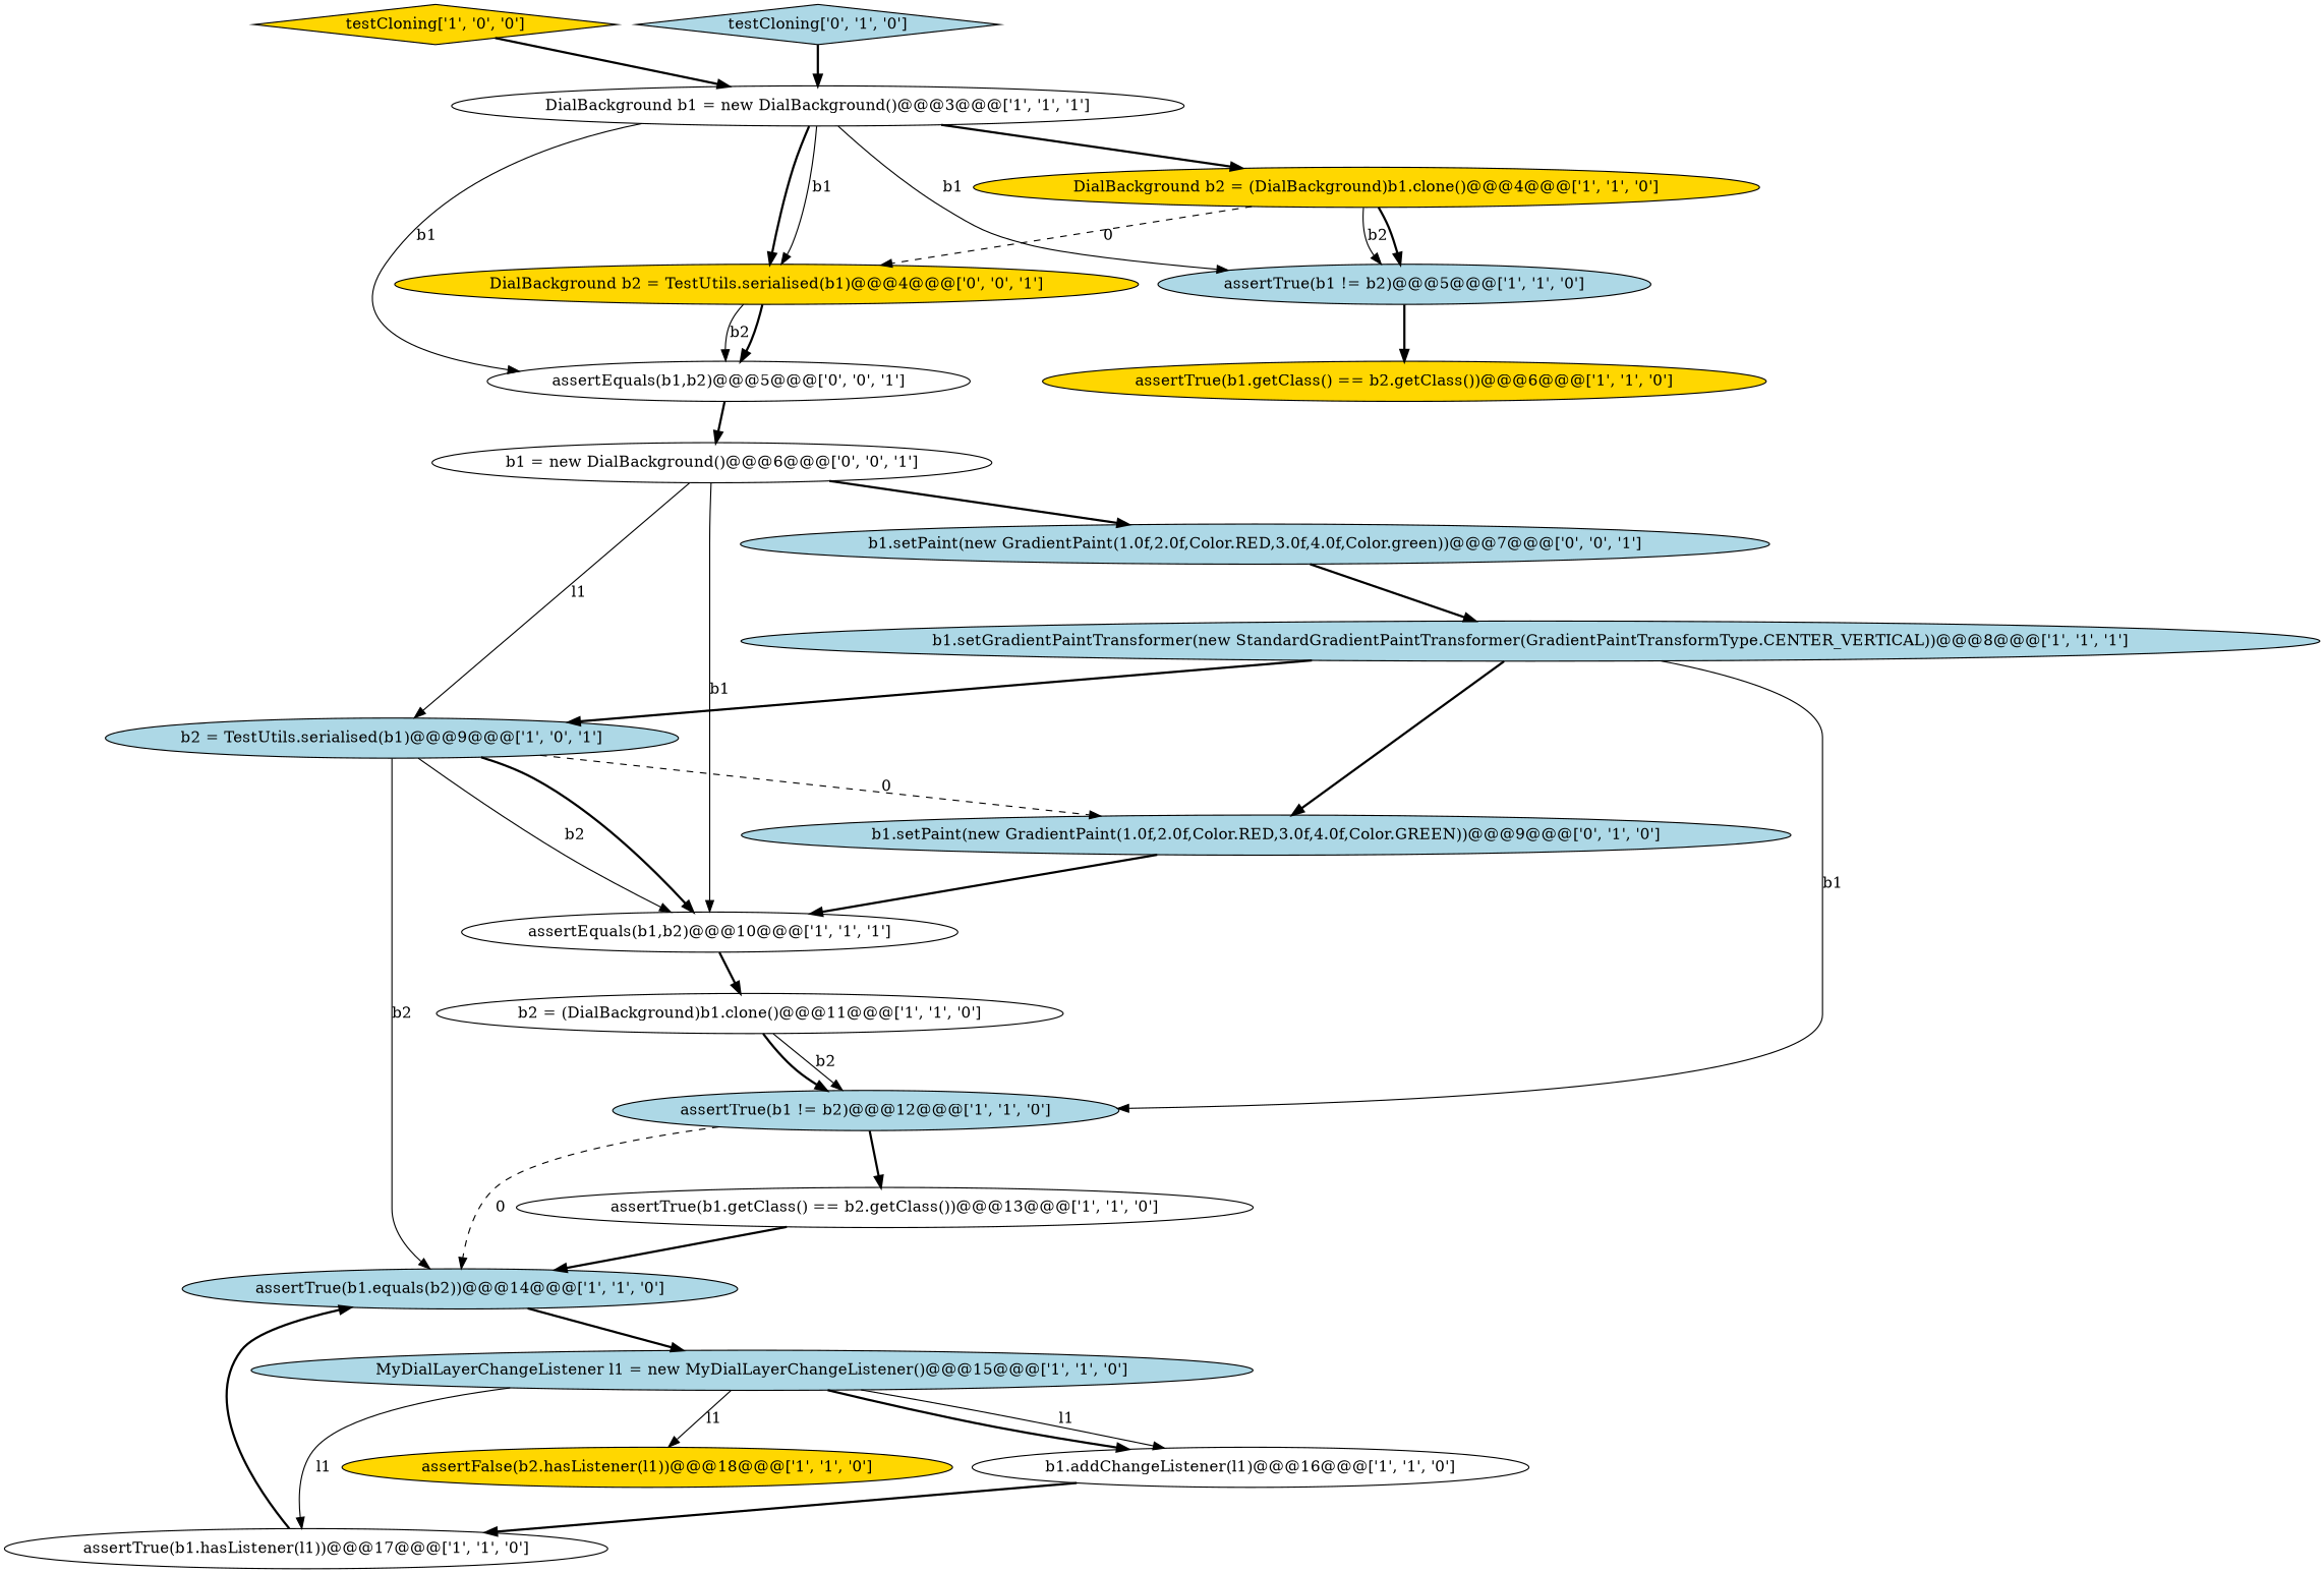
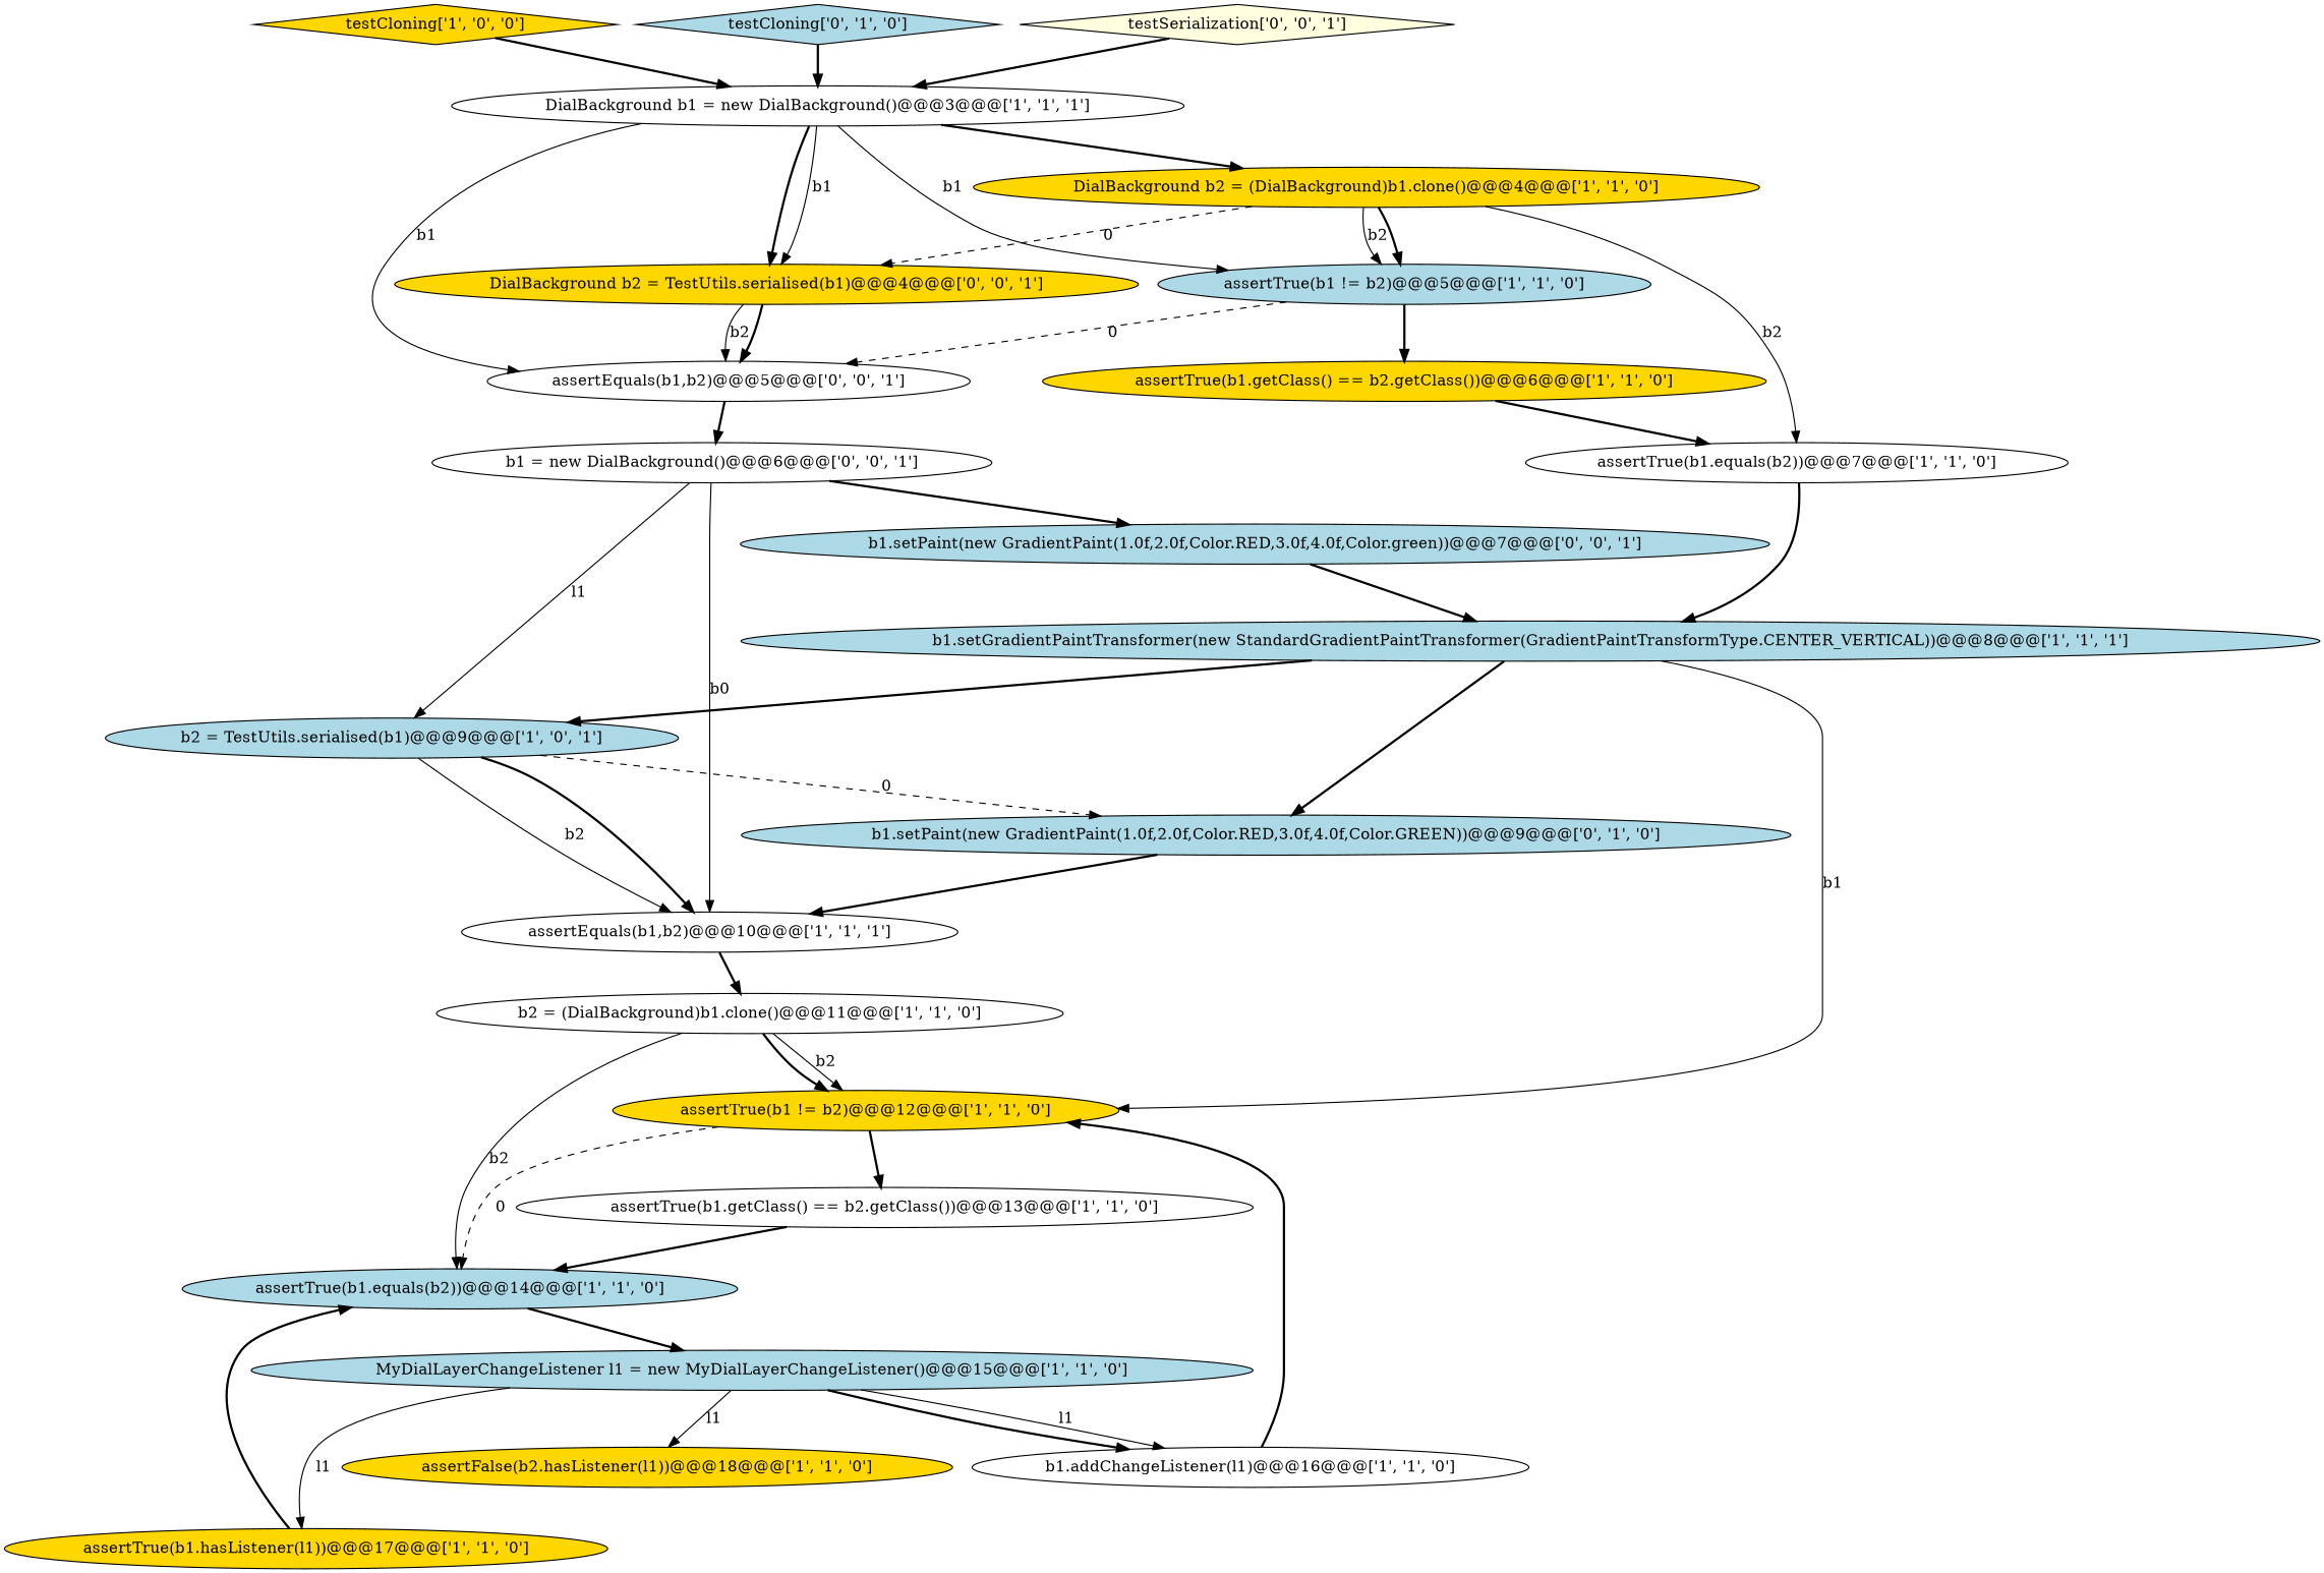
  digraph {
    node [fillcolor=white shape=ellipse style=filled]
    edge [style=bold]
    n1 [fillcolor=gold label="testCloning['1', '0', '0']" shape=diamond]
    n2 [label="DialBackground b1 = new DialBackground()@@@3@@@['1', '1', '1']"]
    n3 [label="assertEquals(b1,b2)@@@5@@@['0', '0', '1']"]
    n4 [fillcolor=lightblue label="assertTrue(b1 != b2)@@@5@@@['1', '1', '0']"]
    n5 [fillcolor=gold label="DialBackground b2 = TestUtils.serialised(b1)@@@4@@@['0', '0', '1']"]
    n6 [fillcolor=gold label="DialBackground b2 = (DialBackground)b1.clone()@@@4@@@['1', '1', '0']"]
-   n7 [fillcolor=lightblue label="assertTrue(b1 != b2)@@@12@@@['1', '1', '0']"]
+   n7 [fillcolor=gold label="assertTrue(b1 != b2)@@@12@@@['1', '1', '0']"]
    n8 [label="assertTrue(b1.getClass() == b2.getClass())@@@13@@@['1', '1', '0']"]
    n9 [fillcolor=lightblue label="assertTrue(b1.equals(b2))@@@14@@@['1', '1', '0']"]
    n10 [label="assertEquals(b1,b2)@@@10@@@['1', '1', '1']"]
    n11 [label="b2 = (DialBackground)b1.clone()@@@11@@@['1', '1', '0']"]
+   n12 [label="assertTrue(b1.equals(b2))@@@7@@@['1', '1', '0']"]
    n13 [fillcolor=lightblue label="b1.setGradientPaintTransformer(new StandardGradientPaintTransformer(GradientPaintTransformType.CENTER_VERTICAL))@@@8@@@['1', '1', '1']"]
    n14 [fillcolor=lightblue label="b1.setPaint(new GradientPaint(1.0f,2.0f,Color.RED,3.0f,4.0f,Color.GREEN))@@@9@@@['0', '1', '0']"]
    n15 [fillcolor=lightblue label="b2 = TestUtils.serialised(b1)@@@9@@@['1', '0', '1']"]
    n16 [fillcolor=lightblue label="MyDialLayerChangeListener l1 = new MyDialLayerChangeListener()@@@15@@@['1', '1', '0']"]
    n17 [fillcolor=lightblue label="b1.setPaint(new GradientPaint(1.0f,2.0f,Color.RED,3.0f,4.0f,Color.green))@@@7@@@['0', '0', '1']"]
    n18 [label="b1 = new DialBackground()@@@6@@@['0', '0', '1']"]
    n19 [fillcolor=gold label="assertTrue(b1.getClass() == b2.getClass())@@@6@@@['1', '1', '0']"]
    n20 [label="b1.addChangeListener(l1)@@@16@@@['1', '1', '0']"]
-   n21 [label="assertTrue(b1.hasListener(l1))@@@17@@@['1', '1', '0']"]
+   n21 [fillcolor=gold label="assertTrue(b1.hasListener(l1))@@@17@@@['1', '1', '0']"]
    n22 [fillcolor=gold label="assertFalse(b2.hasListener(l1))@@@18@@@['1', '1', '0']"]
    n23 [fillcolor=lightblue label="testCloning['0', '1', '0']" shape=diamond]
+   n24 [fillcolor=lightyellow label="testSerialization['0', '0', '1']" shape=diamond]
    n1 -> n2
    n2 -> n3 [label=b1 style=solid]
    n2 -> n4 [label=b1 style=solid]
    n2 -> n5
    n2 -> n5 [label=b1 style=solid]
    n2 -> n6
    n3 -> n18
+   n4 -> n3 [label=0 style=dashed]
    n4 -> n19
    n5 -> n3 [label=b2 style=solid]
    n5 -> n3
    n6 -> n4 [label=b2 style=solid]
    n6 -> n4
    n6 -> n5 [label=0 style=dashed]
+   n6 -> n12 [label=b2 style=solid]
    n7 -> n8
    n7 -> n9 [label=0 style=dashed]
    n8 -> n9
    n9 -> n16
    n10 -> n11
    n11 -> n7 [label=b2 style=solid]
    n11 -> n7
-   n15 -> n9 [label=b2 style=solid]
+   n11 -> n9 [label=b2 style=solid]
+   n12 -> n13
    n13 -> n7 [label=b1 style=solid]
    n13 -> n14
    n13 -> n15
    n14 -> n10
    n15 -> n10
    n15 -> n10 [label=b2 style=solid]
    n15 -> n14 [label=0 style=dashed]
    n16 -> n20
    n16 -> n20 [label=l1 style=solid]
    n16 -> n21 [label=l1 style=solid]
    n16 -> n22 [label=l1 style=solid]
    n17 -> n13
-   n18 -> n10 [label=b1 style=solid]
+   n18 -> n10 [label=b0 style=solid]
    n18 -> n15 [label=l1 style=solid]
    n18 -> n17
-   n20 -> n21
+   n19 -> n12
+   n20 -> n7
    n21 -> n9
    n23 -> n2
+   n24 -> n2
  }
